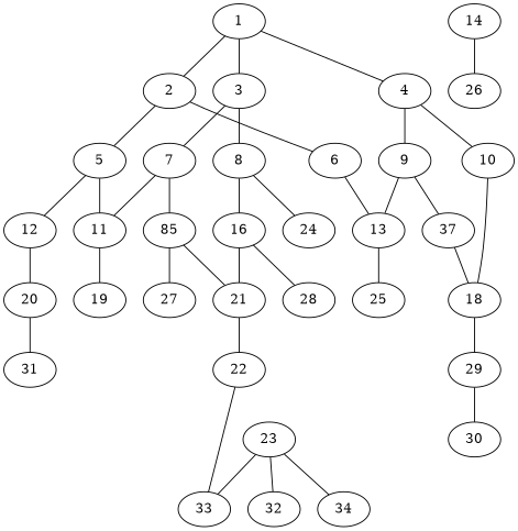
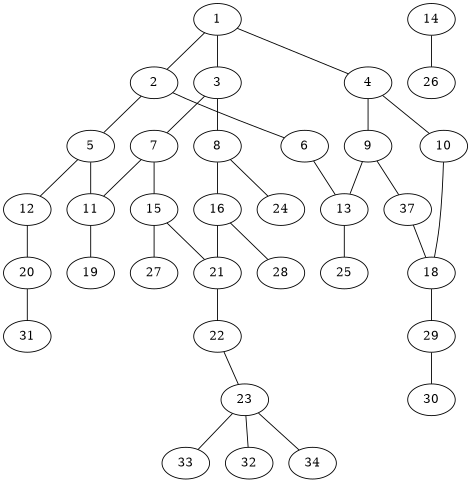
  graph {
    node [chem=C]
    edge [valence=1]
    1
    2
    3
    4
    5
    6
    7
    8
    9
    10 [chem=O]
    11
    12 [chem=N]
    13
-   15 [label=85]
+   15
    16
    24 [chem=H]
    n17 [chem=O label=37]
    18
    19 [chem=O]
    20
    25 [chem=H]
    26 [chem=H]
    14
    21
    27 [chem=H]
    28 [chem=H]
    29 [chem=H]
    31 [chem=H]
    22 [chem=O]
    30 [chem=H]
    23
    32 [chem=H]
    33 [chem=H]
    34 [chem=H]
    1 -- 2
    1 -- 3
    1 -- 4 [valence=2]
    2 -- 5 [valence=2]
    2 -- 6
    3 -- 7 [valence=2]
    3 -- 8
    4 -- 9
    4 -- 10
    5 -- 11
    5 -- 12
    6 -- 13
    7 -- 11
    7 -- 15
    8 -- 16 [valence=2]
    8 -- 24
    9 -- 13 [valence=2]
    9 -- n17
    10 -- 18
    11 -- 19 [valence=2]
    12 -- 20 [valence=2]
    13 -- 25
    15 -- 21 [valence=2]
    15 -- 27
    16 -- 21
    16 -- 28
    n17 -- 18
    18 -- 29
    20 -- 31
    14 -- 26
    21 -- 22
    29 -- 30
-   22 -- 33
+   22 -- 23
    23 -- 32
    23 -- 33
    23 -- 34
  }
